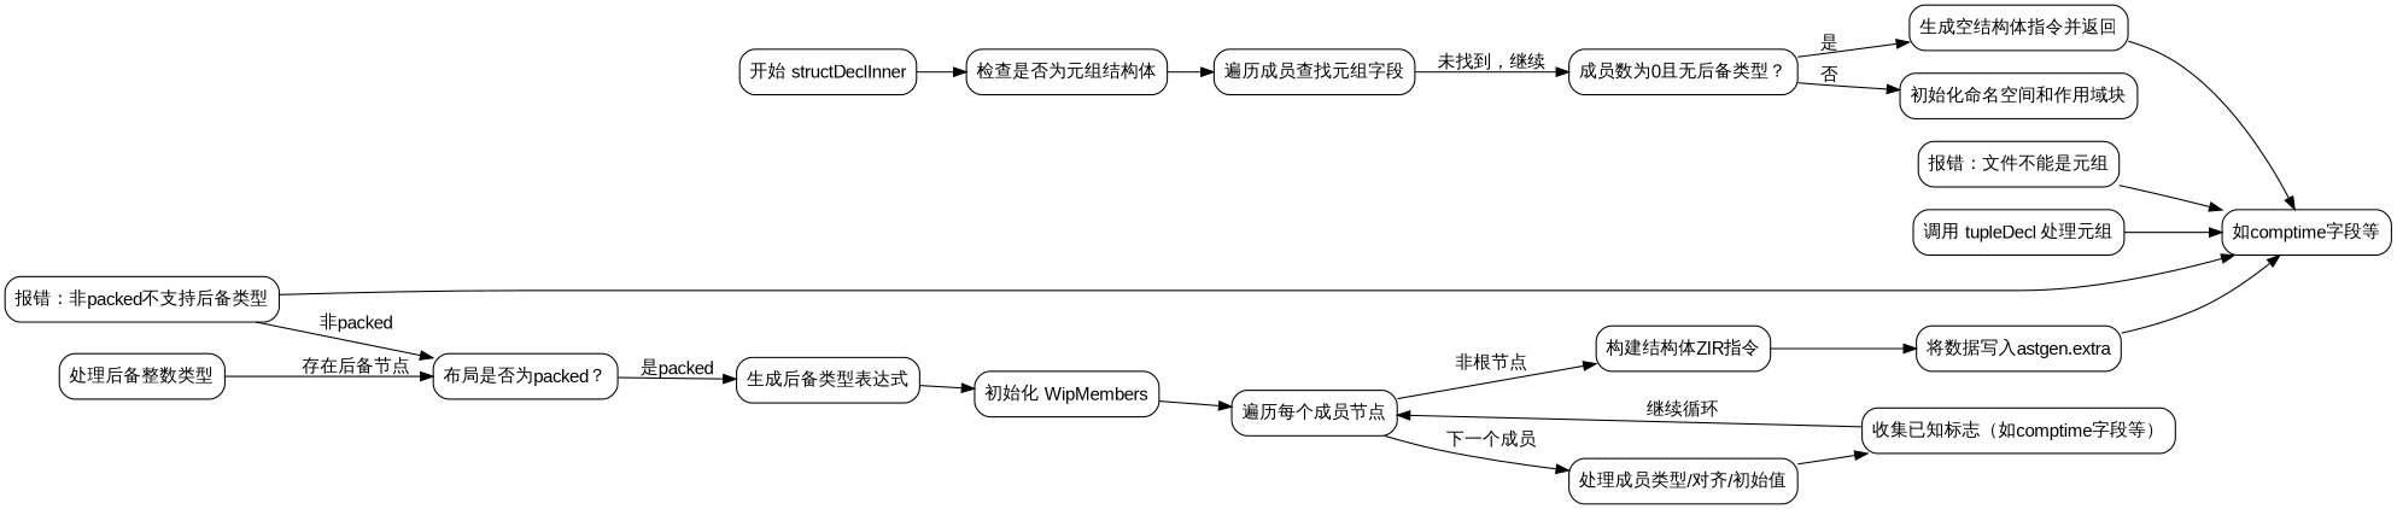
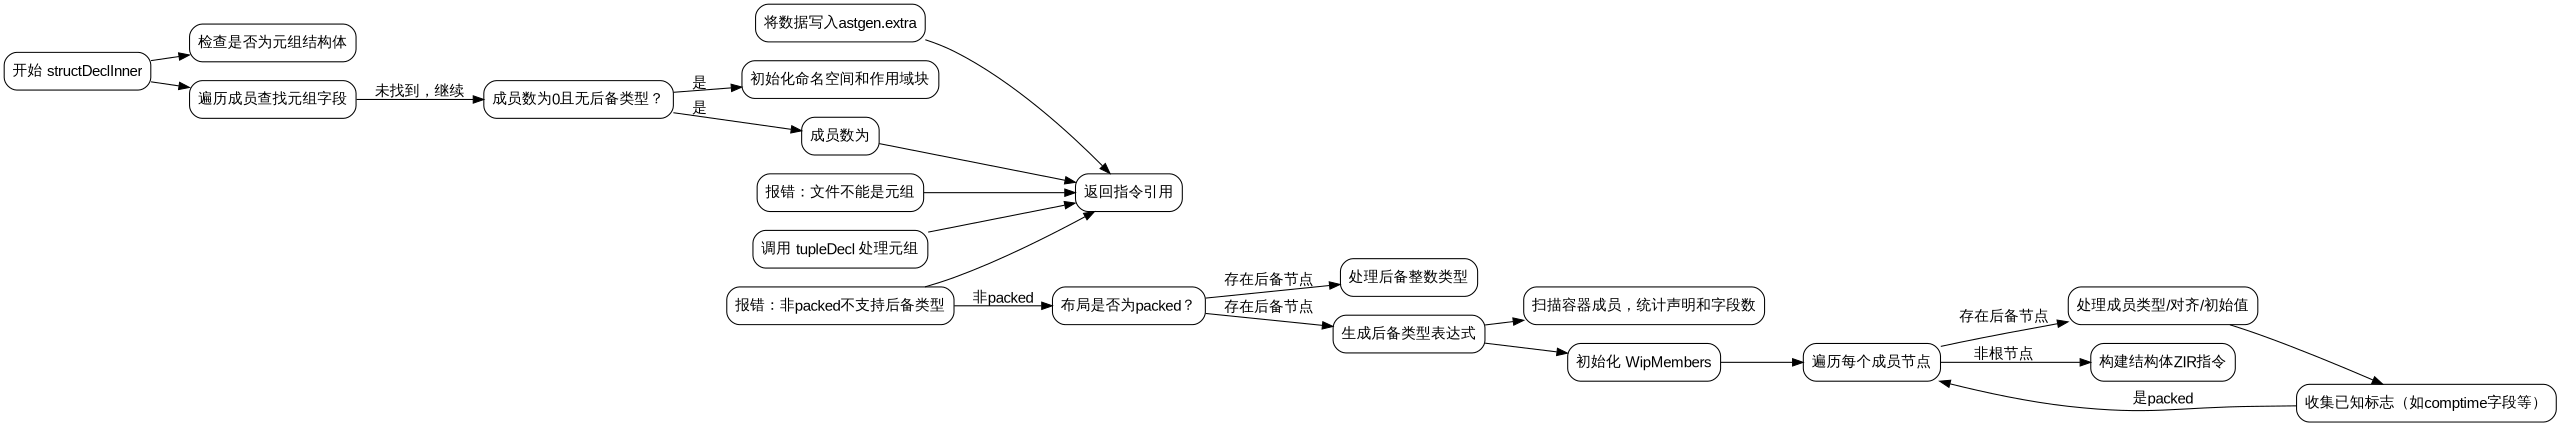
  digraph {
    rankdir=LR
    node [fontname=Arial shape=rectangle style=rounded]
    edge [fontname=Arial]
    n1 [label="开始 structDeclInner"]
    n2 [label="检查是否为元组结构体"]
    n3 [label="遍历成员查找元组字段"]
    n4 [label="成员数为0且无后备类型？"]
-   n5 [label="生成空结构体指令并返回"]
+   n5 [label="成员数为"]
    n6 [label="初始化命名空间和作用域块"]
    n7 [label="报错：文件不能是元组"]
-   n8 [label="如comptime字段等"]
+   n8 [label="返回指令引用"]
    n9 [label="调用 tupleDecl 处理元组"]
    n10 [label="处理后备整数类型"]
    n11 [label="布局是否为packed？"]
    n12 [label="生成后备类型表达式"]
    n13 [label="报错：非packed不支持后备类型"]
+   n14 [label="扫描容器成员，统计声明和字段数"]
    n15 [label="初始化 WipMembers"]
    n16 [label="遍历每个成员节点"]
    n17 [label="处理成员类型/对齐/初始值"]
    n18 [label="构建结构体ZIR指令"]
    n19 [label="收集已知标志（如comptime字段等）"]
    n20 [label="将数据写入astgen.extra"]
    n1 -> n2
-   n2 -> n3
+   n1 -> n3
    n3 -> n4 [label="未找到，继续"]
    n4 -> n5 [label="是"]
-   n4 -> n6 [label="否"]
+   n4 -> n6 [label="是"]
    n5 -> n8
    n7 -> n8
    n9 -> n8
-   n10 -> n11 [label="存在后备节点"]
-   n11 -> n12 [label="是packed"]
+   n11 -> n10 [label="存在后备节点"]
+   n11 -> n12 [label="存在后备节点"]
+   n12 -> n14
    n12 -> n15
    n13 -> n8
    n13 -> n11 [label="非packed"]
    n15 -> n16
-   n16 -> n17 [label="下一个成员"]
+   n16 -> n17 [label="存在后备节点"]
    n16 -> n18 [label="非根节点"]
    n17 -> n19
-   n18 -> n20
-   n19 -> n16 [label="继续循环"]
+   n19 -> n16 [label="是packed"]
    n20 -> n8
  }
